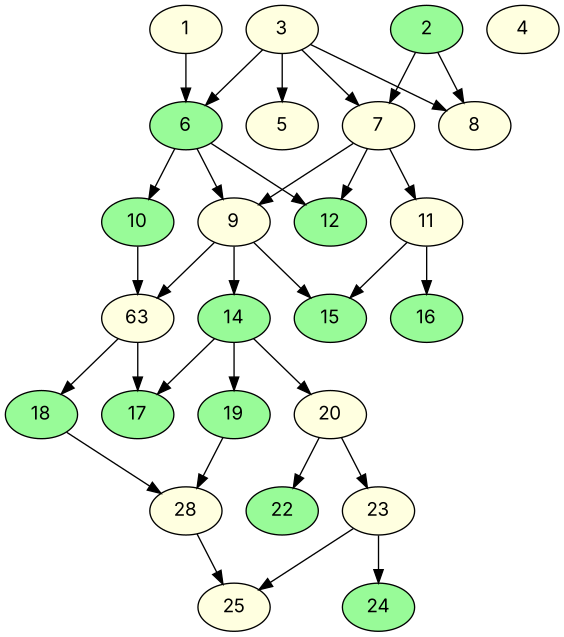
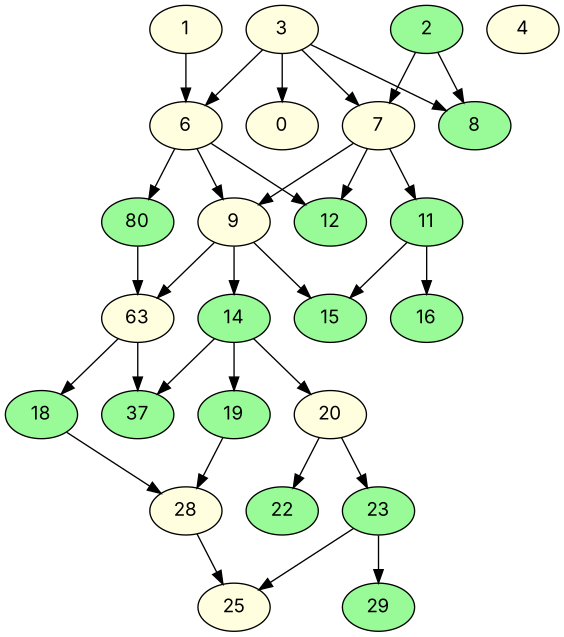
  digraph {
    fontname=Inter
    node [alpha=0.16 fillcolor=palegreen fontname=Inter style=filled]
    edge [fontname=Inter]
    1 [alpha=0.14 expect_size=51316736 fillcolor=lightyellow]
-   6 [alpha=0.18 expect_size=5632000]
+   6 [alpha=0.18 expect_size=5632000 fillcolor=lightyellow]
    9 [expect_size=41006080 fillcolor=lightyellow]
-   10 [alpha=0.05 expect_size=19405824]
+   10 [alpha=0.05 expect_size=19405824 label=80]
    12 [alpha=0.07 expect_size=6749184]
    n6 [expect_size=21043200 fillcolor=lightyellow label=63]
    14 [alpha=0.07 expect_size=20382720]
    15 [alpha=0.15 expect_size=18529280]
    2 [alpha=0.06 expect_size=27208704]
    7 [alpha=0.04 expect_size=26286080 fillcolor=lightyellow]
-   8 [alpha=0.18 expect_size=45244416 fillcolor=lightyellow]
-   5 [alpha=0.05 expect_size=41535488 fillcolor=lightyellow]
-   11 [alpha=0.17 expect_size=21206016 fillcolor=lightyellow]
+   8 [alpha=0.18 expect_size=45244416]
+   5 [alpha=0.05 expect_size=41535488 fillcolor=lightyellow label=0]
+   11 [alpha=0.17 expect_size=21206016]
    16 [expect_size=30445568]
    3 [alpha=0.20 expect_size=6432768 fillcolor=lightyellow]
    4 [alpha=0.19 expect_size=35769344 fillcolor=lightyellow]
-   17 [alpha=0.07 expect_size=25952256]
+   17 [alpha=0.07 expect_size=25952256 label=37]
    18 [alpha=0.08 expect_size=35198976]
    19 [alpha=0.06 expect_size=30561280]
    20 [alpha=0.18 expect_size=20790272 fillcolor=lightyellow]
    n21 [alpha=0.09 expect_size=31418368 fillcolor=lightyellow label=28]
    22 [alpha=0.10 expect_size=23474176]
-   23 [alpha=0.12 expect_size=40613888 fillcolor=lightyellow]
+   23 [alpha=0.12 expect_size=40613888]
    25 [expect_size=47105024 fillcolor=lightyellow]
-   24 [alpha=0.06 expect_size=31529984]
+   24 [alpha=0.06 expect_size=31529984 label=29]
    1 -> 6
    6 -> 9
    6 -> 10
    6 -> 12
    9 -> n6
    9 -> 14
    9 -> 15
    10 -> n6
    n6 -> 17
    n6 -> 18
    14 -> 17
    14 -> 19
    14 -> 20
    2 -> 7
    2 -> 8
    7 -> 9
    7 -> 12
    7 -> 11
    11 -> 15
    11 -> 16
    3 -> 6
    3 -> 7
    3 -> 8
    3 -> 5
    18 -> n21
    19 -> n21
    20 -> 22
    20 -> 23
    n21 -> 25
    23 -> 25
    23 -> 24
  }
